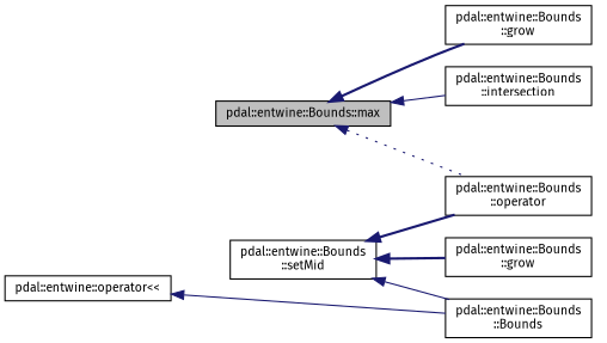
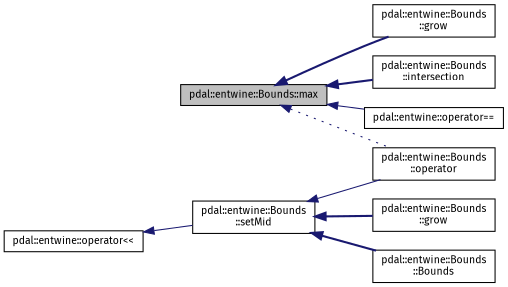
  digraph {
    fontname="Fira Sans"
    rankdir=LR
    node [color=black fillcolor=white fontname="Fira Sans" fontsize=10 shape=record style=filled]
    edge [color=midnightblue dir=back fontname="Fira Sans" fontsize=10 labelfontname=Helvetica labelfontsize=10 style=solid]
    n1 [fillcolor=grey75 fontcolor=black height=0.2 label="pdal::entwine::Bounds::max" width=0.4]
    n2 [height=0.2 label="pdal::entwine::Bounds\l::grow" width=0.4]
    n3 [height=0.2 label="pdal::entwine::Bounds\l::intersection" width=0.4]
    n4 [height=0.2 label="pdal::entwine::Bounds\l::operator" width=0.4]
+   n5 [height=0.2 label="pdal::entwine::operator==" width=0.4]
    n6 [height=0.2 label="pdal::entwine::operator\<\<" width=0.4]
    n7 [height=0.2 label="pdal::entwine::Bounds\l::setMid" width=0.4]
    n8 [height=0.2 label="pdal::entwine::Bounds\l::Bounds" width=0.4]
    n9 [height=0.2 label="pdal::entwine::Bounds\l::grow" width=0.4]
    n1 -> n2 [style=bold]
-   n1 -> n3
+   n1 -> n3 [style=bold]
    n1 -> n4 [style=dotted]
-   n6 -> n8
-   n7 -> n4 [style=bold]
-   n7 -> n8
+   n1 -> n5
+   n6 -> n7
+   n7 -> n4
+   n7 -> n8 [style=bold]
    n7 -> n9 [style=bold]
  }
